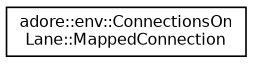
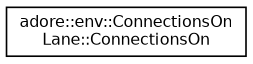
  digraph {
    rankdir=LR
-   n1 [color=black fillcolor=white fontname=Helvetica fontsize=10 height=0.2 label="adore::env::ConnectionsOn\lLane::MappedConnection" shape=record style=filled width=0.4]
+   n1 [color=black fillcolor=white fontname=Helvetica fontsize=10 height=0.2 label="adore::env::ConnectionsOn\lLane::ConnectionsOn" shape=record style=filled width=0.4]
  }
